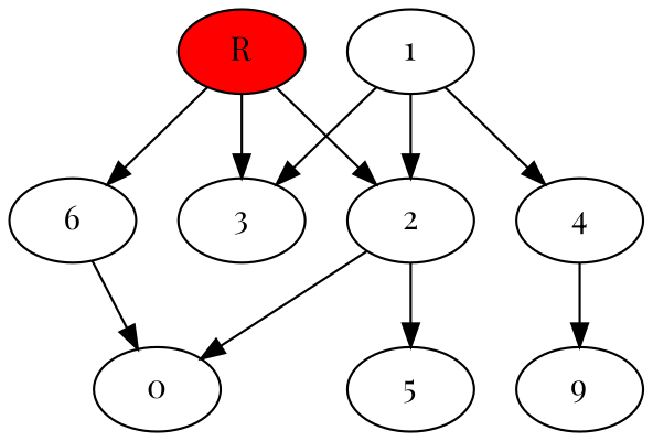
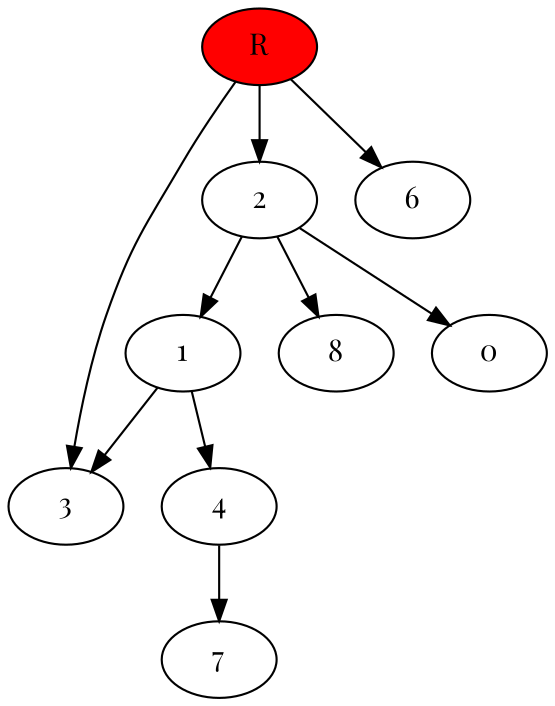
  digraph {
    fontname="Playfair Display"
    node [fontname="Playfair Display"]
    edge [fontname="Playfair Display"]
    1
    3
    4
-   9
+   9 [label=7]
    2
-   5
+   5 [label=8]
    n7 [label=0]
    6
    R [fillcolor="#ff0000" style=filled]
    1 -> 3
    1 -> 4
    4 -> 9
-   1 -> 2
+   2 -> 1
    2 -> 5
    2 -> n7
-   6 -> n7
    R -> 3
    R -> 2
    R -> 6
  }
